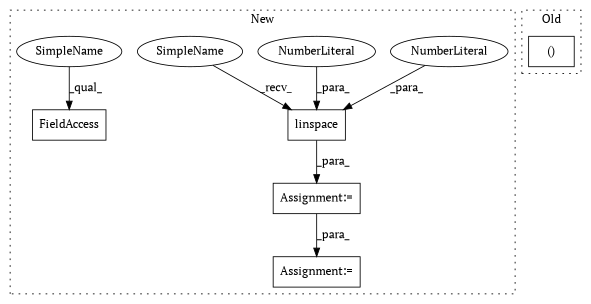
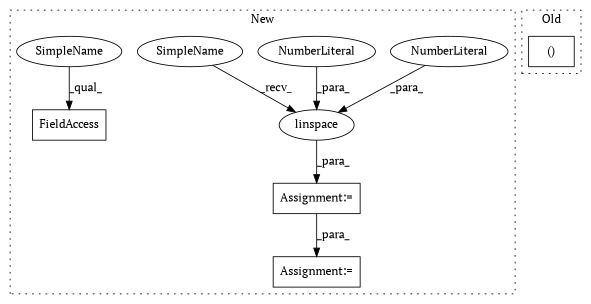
  digraph {
    fontname="PT Serif"
    node [a=34 l=1 s=3413 shape=box fontname="PT Serif"]
    edge [fontname="PT Serif"]
-   n1 [a=32 l="9,1" label=linspace s="3338,3372"]
+   n1 [a=32 l="9,1" label=linspace s="3338,3372" shape=ellipse]
    n2 [label=NumberLiteral s=3347 shape=ellipse]
    n3 [a=7 label="Assignment:=" s=3331]
    n4 [l=3 label=NumberLiteral s=3357 shape=ellipse]
    n5 [a=7 label="Assignment:=" s=3380]
    n6 [a=22 l=8 label=FieldAccess]
    n7 [a=42 l=5 label=SimpleName s=3332 shape=ellipse]
    n8 [a=42 l=5 label=SimpleName shape=ellipse]
    n9 [a=106 l=24 label="()" s=6629]
    subgraph cluster_1 {
      label=New
      style=dotted
      n1
      n2
      n3
      n4
      n5
      n6
      n7
      n8
    }
    subgraph cluster_2 {
      label=Old
      style=dotted
      n9
    }
    n1 -> n3 [label=_para_]
    n2 -> n1 [label=_para_]
    n3 -> n5 [label=_para_]
    n4 -> n1 [label=_para_]
    n7 -> n1 [label=_recv_]
    n8 -> n6 [label=_qual_]
  }
